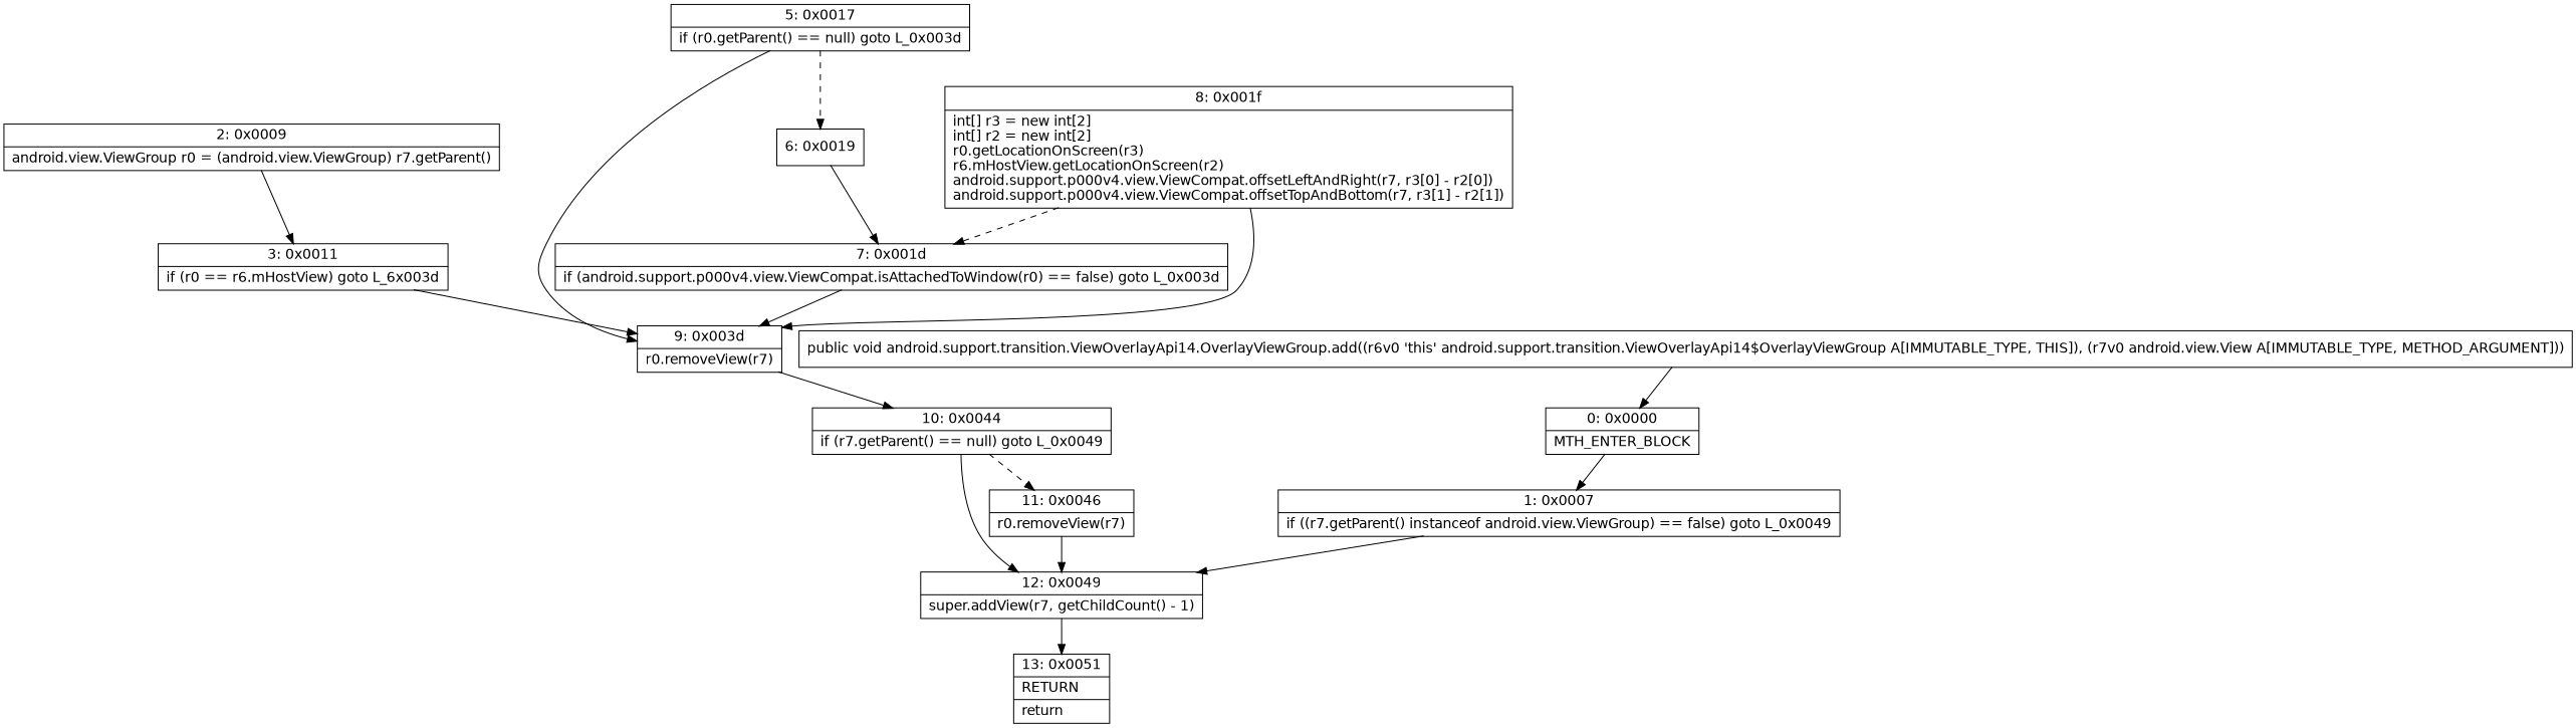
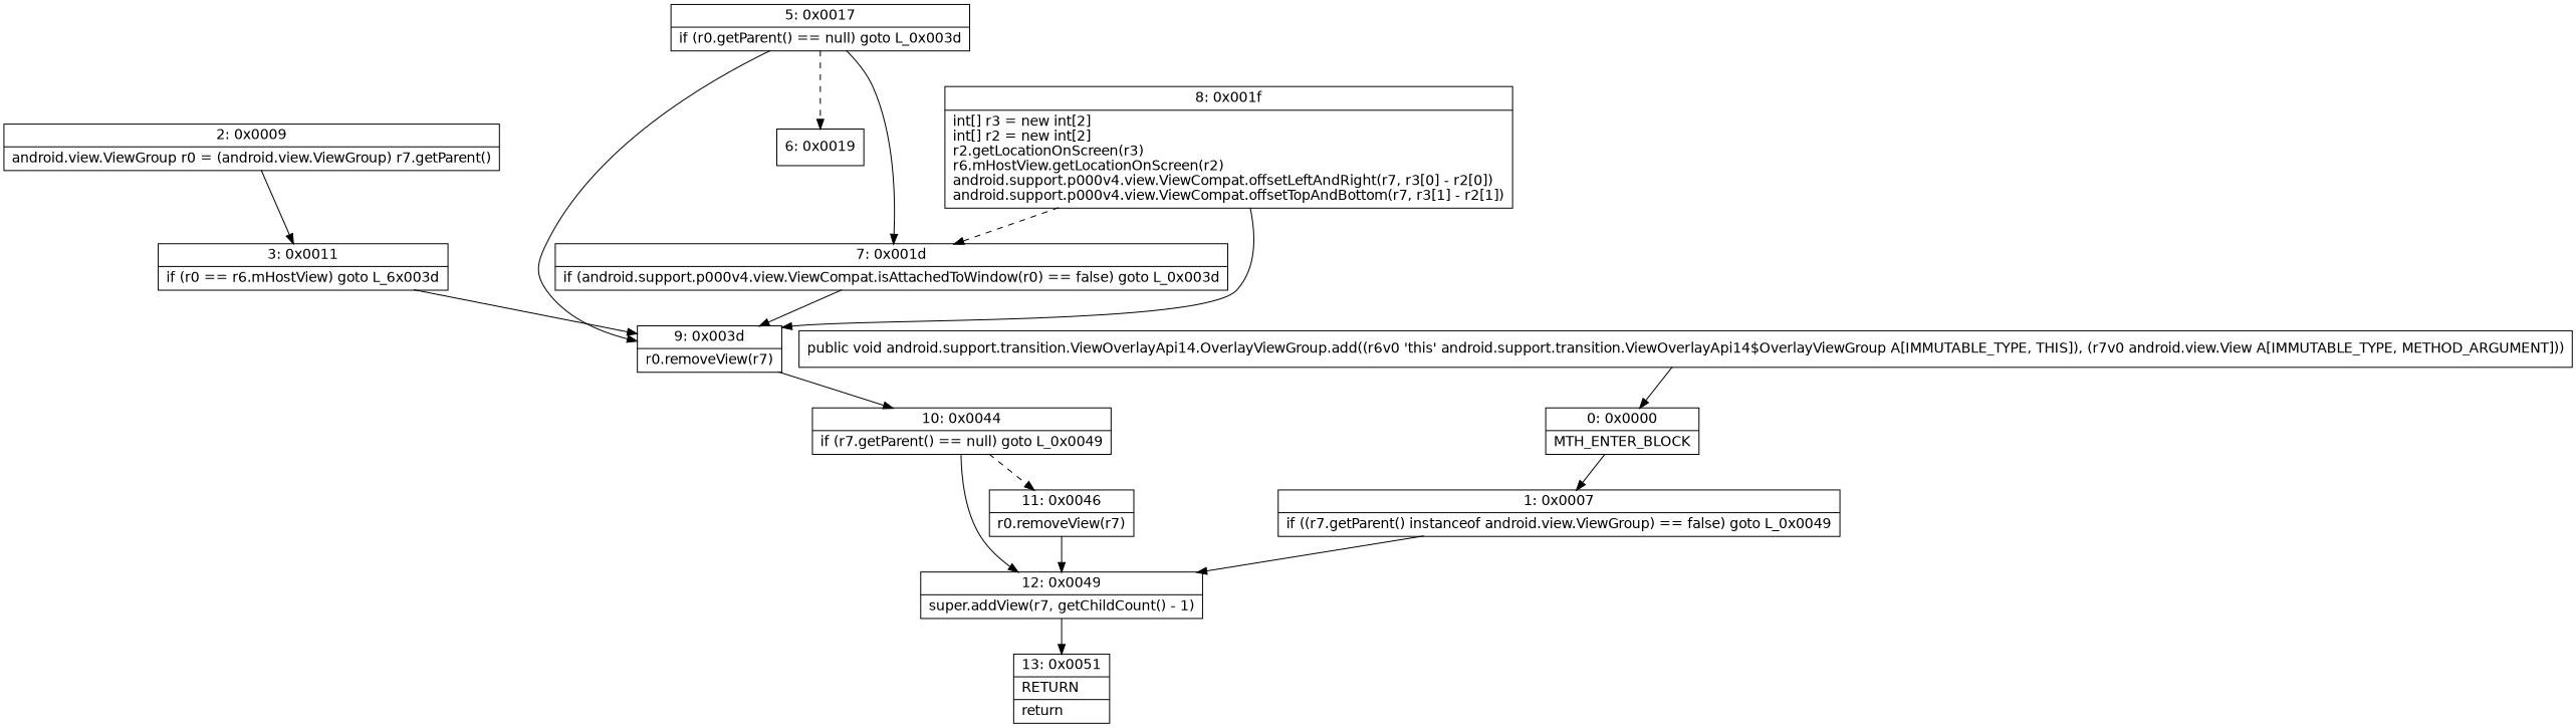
  digraph {
    fontname="DejaVu Sans"
    node [fontname="DejaVu Sans" shape=record]
    edge [fontname="DejaVu Sans"]
    n1 [label="{0\:\ 0x0000|MTH_ENTER_BLOCK\l}"]
    n2 [label="{1\:\ 0x0007|if ((r7.getParent() instanceof android.view.ViewGroup) == false) goto L_0x0049\l}"]
    n3 [label="{12\:\ 0x0049|super.addView(r7, getChildCount() \- 1)\l}"]
    n4 [label="{2\:\ 0x0009|android.view.ViewGroup r0 = (android.view.ViewGroup) r7.getParent()\l}"]
    n5 [label="{3\:\ 0x0011|if (r0 == r6.mHostView) goto L_6x003d\l}"]
    n6 [label="{13\:\ 0x0051|RETURN\l|return\l}"]
    n7 [label="{9\:\ 0x003d|r0.removeView(r7)\l}"]
    n8 [label="{10\:\ 0x0044|if (r7.getParent() == null) goto L_0x0049\l}"]
    n9 [label="{5\:\ 0x0017|if (r0.getParent() == null) goto L_0x003d\l}"]
    n10 [label="{6\:\ 0x0019}"]
    n11 [label="{7\:\ 0x001d|if (android.support.p000v4.view.ViewCompat.isAttachedToWindow(r0) == false) goto L_0x003d\l}"]
-   n12 [label="{8\:\ 0x001f|int[] r3 = new int[2]\lint[] r2 = new int[2]\lr0.getLocationOnScreen(r3)\lr6.mHostView.getLocationOnScreen(r2)\landroid.support.p000v4.view.ViewCompat.offsetLeftAndRight(r7, r3[0] \- r2[0])\landroid.support.p000v4.view.ViewCompat.offsetTopAndBottom(r7, r3[1] \- r2[1])\l}"]
+   n12 [label="{8\:\ 0x001f|int[] r3 = new int[2]\lint[] r2 = new int[2]\lr2.getLocationOnScreen(r3)\lr6.mHostView.getLocationOnScreen(r2)\landroid.support.p000v4.view.ViewCompat.offsetLeftAndRight(r7, r3[0] \- r2[0])\landroid.support.p000v4.view.ViewCompat.offsetTopAndBottom(r7, r3[1] \- r2[1])\l}"]
    n13 [label="{11\:\ 0x0046|r0.removeView(r7)\l}"]
    n14 [label="{public void android.support.transition.ViewOverlayApi14.OverlayViewGroup.add((r6v0 'this' android.support.transition.ViewOverlayApi14$OverlayViewGroup A[IMMUTABLE_TYPE, THIS]), (r7v0 android.view.View A[IMMUTABLE_TYPE, METHOD_ARGUMENT])) }"]
    n1 -> n2
    n2 -> n3
    n3 -> n6
    n4 -> n5
    n5 -> n7
    n7 -> n8
    n8 -> n3
    n8 -> n13 [style=dashed]
    n9 -> n7
    n9 -> n10 [style=dashed]
-   n10 -> n11
+   n9 -> n11
    n11 -> n7
    n12 -> n7
    n12 -> n11 [style=dashed]
    n13 -> n3
    n14 -> n1
  }
